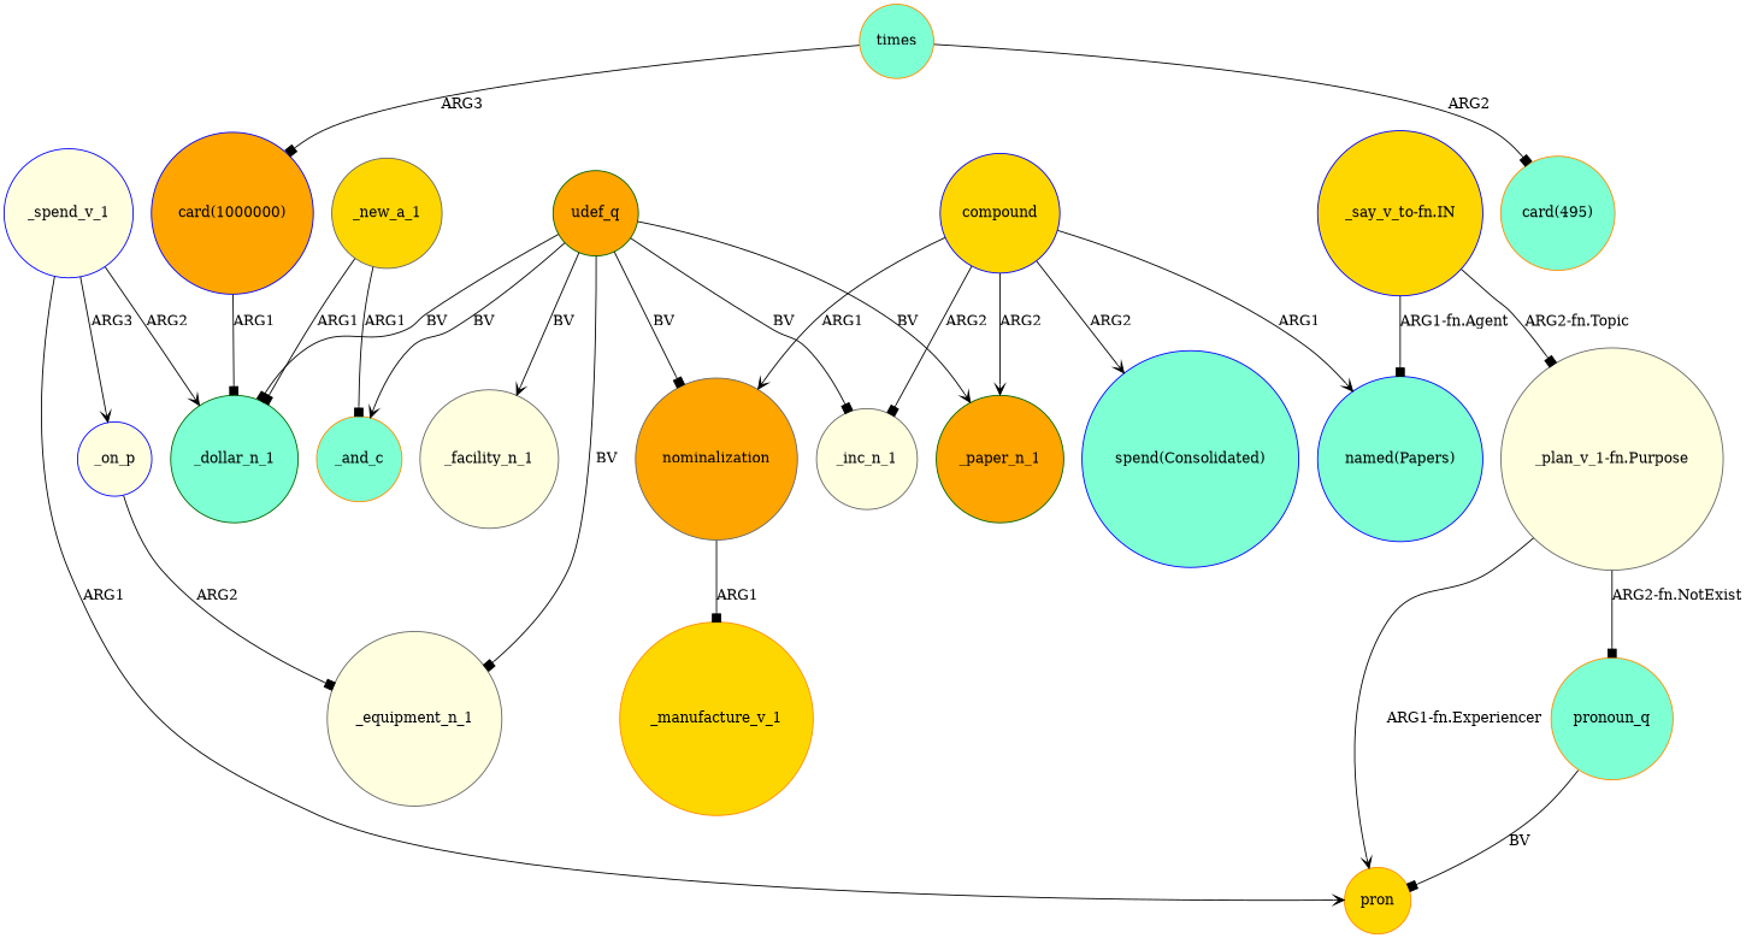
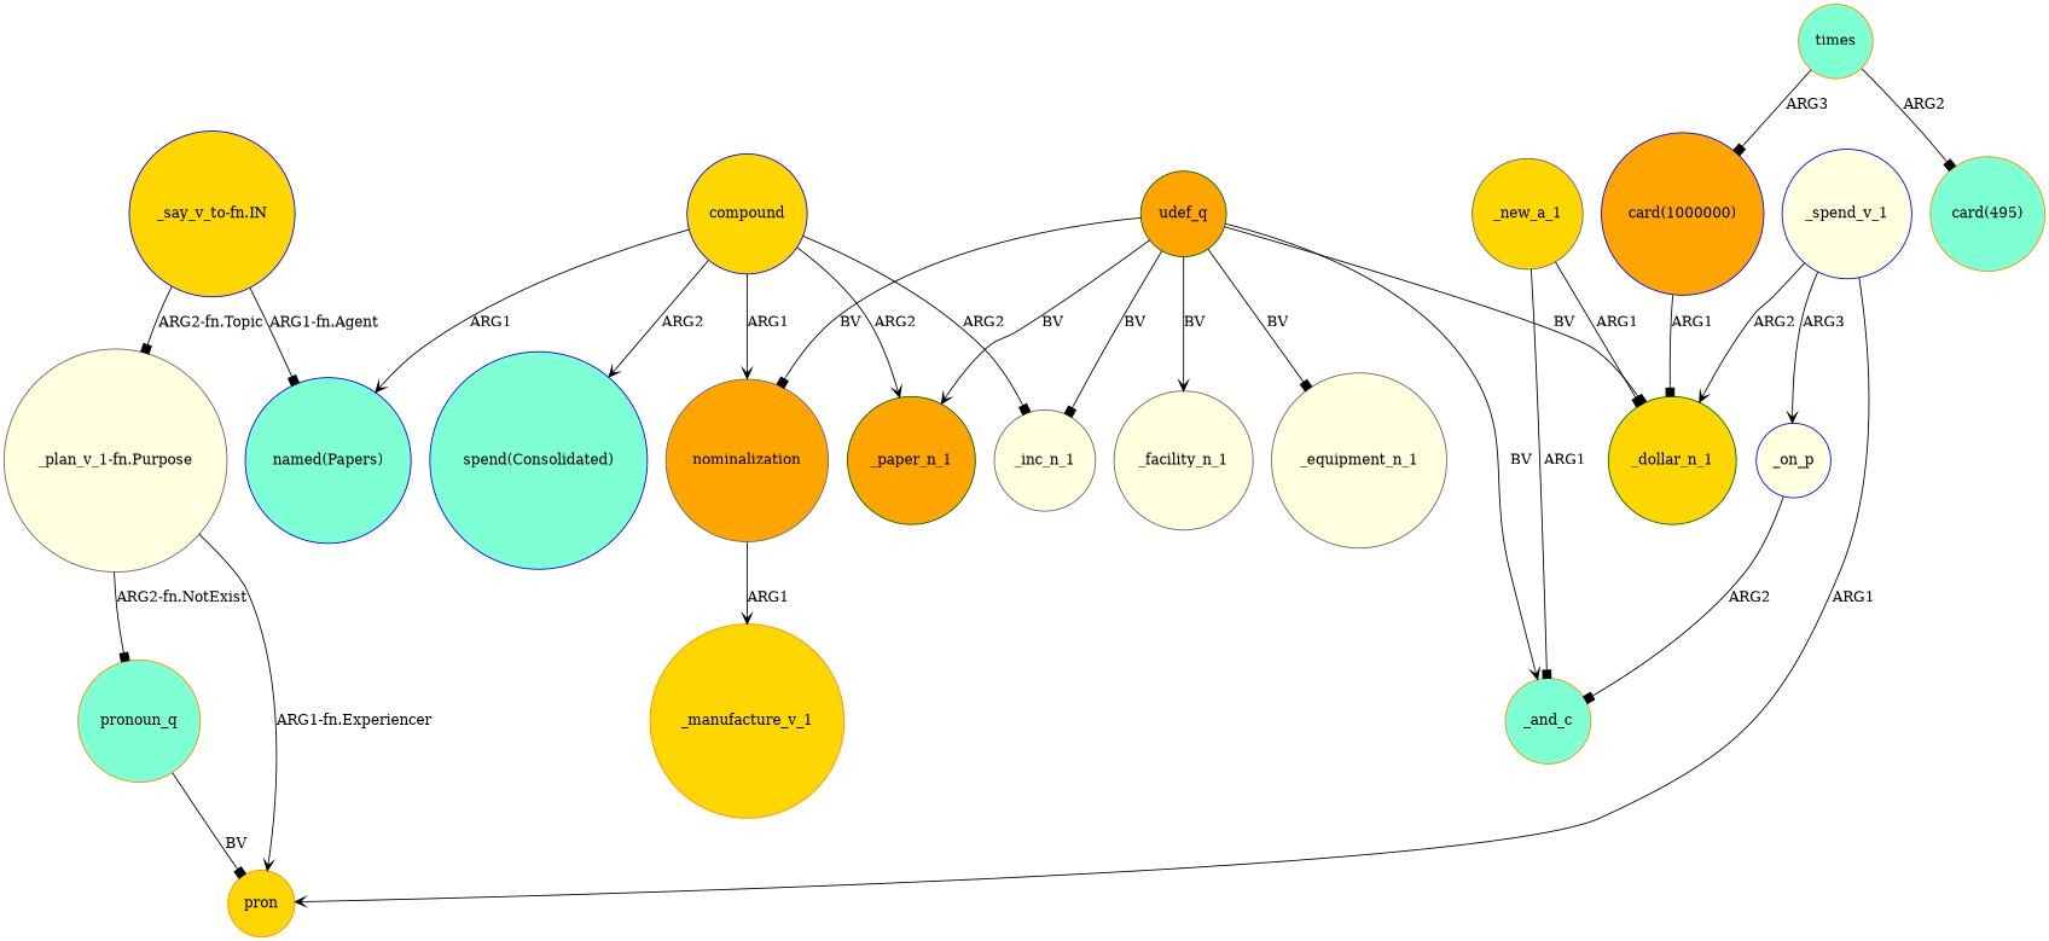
  digraph {
    node [color=blue fillcolor=gold shape=circle style=filled]
    edge [arrowhead=box]
    "card(1000000)" [fillcolor=orange]
-   _dollar_n_1 [color=darkgreen fillcolor=aquamarine]
+   _dollar_n_1 [color=darkgreen]
    udef_q [color=darkgreen fillcolor=orange]
    _equipment_n_1 [color=gray40 fillcolor=lightyellow]
    _facility_n_1 [color=gray40 fillcolor=lightyellow]
    _inc_n_1 [color=gray40 fillcolor=lightyellow]
    nominalization [color=gray40 fillcolor=orange]
    _and_c [color=darkorange fillcolor=aquamarine]
    _paper_n_1 [color=darkgreen fillcolor=orange]
    _manufacture_v_1 [color=darkorange]
    compound
    "named(Papers)" [fillcolor=aquamarine]
    n13 [fillcolor=aquamarine label="spend(Consolidated)"]
    "_say_v_to-fn.IN"
    "_plan_v_1-fn.Purpose" [color=gray40 fillcolor=lightyellow]
    pron [color=darkorange]
    pronoun_q [color=darkorange fillcolor=aquamarine]
    _spend_v_1 [fillcolor=lightyellow]
    _on_p [fillcolor=lightyellow]
    _new_a_1 [color=gray40]
    times [color=darkorange fillcolor=aquamarine]
    "card(495)" [color=darkorange fillcolor=aquamarine]
    "card(1000000)" -> _dollar_n_1 [label=ARG1]
    udef_q -> _dollar_n_1 [label=BV]
    udef_q -> _equipment_n_1 [label=BV]
    udef_q -> _facility_n_1 [arrowhead=vee label=BV]
    udef_q -> _inc_n_1 [label=BV]
    udef_q -> nominalization [label=BV]
    udef_q -> _and_c [arrowhead=vee label=BV]
    udef_q -> _paper_n_1 [arrowhead=vee label=BV]
-   nominalization -> _manufacture_v_1 [label=ARG1]
+   nominalization -> _manufacture_v_1 [arrowhead=vee label=ARG1]
    compound -> _inc_n_1 [label=ARG2]
    compound -> nominalization [arrowhead=vee label=ARG1]
    compound -> _paper_n_1 [arrowhead=vee label=ARG2]
    compound -> "named(Papers)" [arrowhead=vee label=ARG1]
    compound -> n13 [arrowhead=vee label=ARG2]
    "_say_v_to-fn.IN" -> "named(Papers)" [label="ARG1-fn.Agent"]
    "_say_v_to-fn.IN" -> "_plan_v_1-fn.Purpose" [label="ARG2-fn.Topic"]
    "_plan_v_1-fn.Purpose" -> pron [arrowhead=vee label="ARG1-fn.Experiencer"]
    "_plan_v_1-fn.Purpose" -> pronoun_q [label="ARG2-fn.NotExist"]
    pronoun_q -> pron [label=BV]
    _spend_v_1 -> _dollar_n_1 [arrowhead=vee label=ARG2]
    _spend_v_1 -> pron [arrowhead=vee label=ARG1]
    _spend_v_1 -> _on_p [arrowhead=vee label=ARG3]
-   _on_p -> _equipment_n_1 [label=ARG2]
+   _on_p -> _and_c [label=ARG2]
    _new_a_1 -> _dollar_n_1 [label=ARG1]
    _new_a_1 -> _and_c [label=ARG1]
    times -> "card(1000000)" [label=ARG3]
    times -> "card(495)" [label=ARG2]
  }
